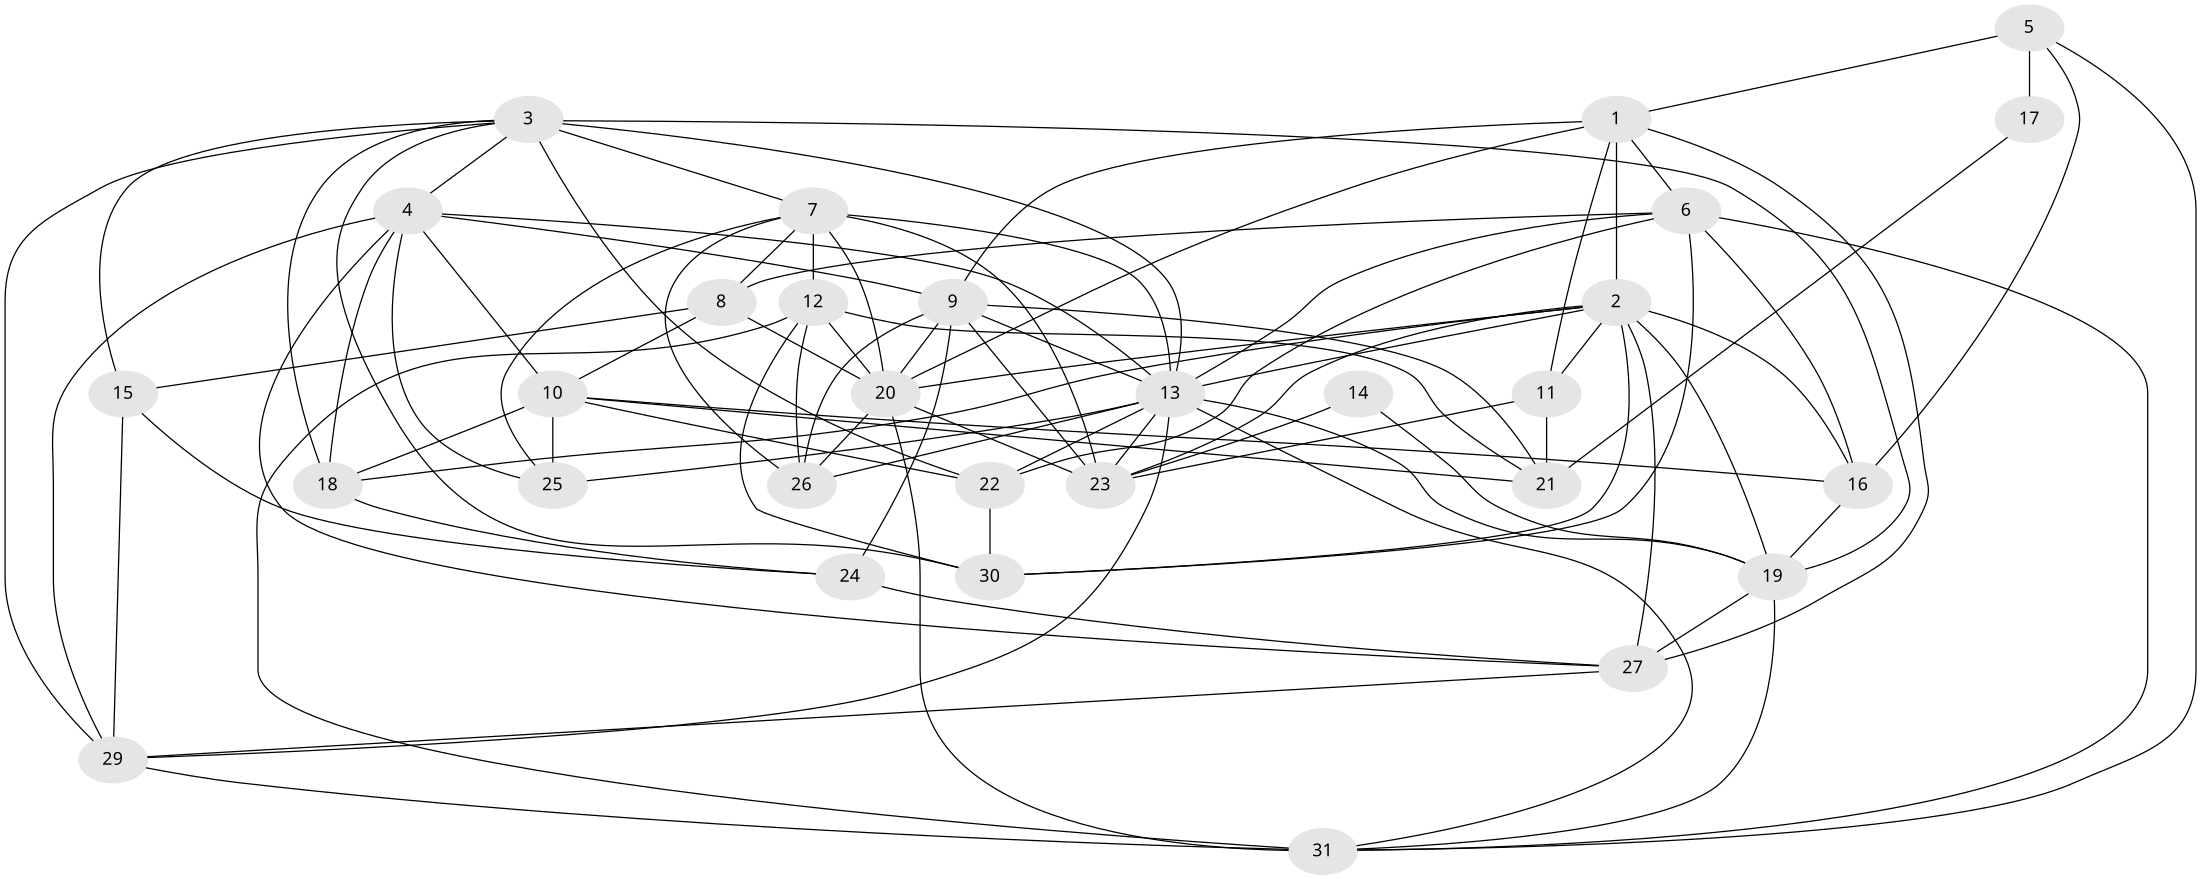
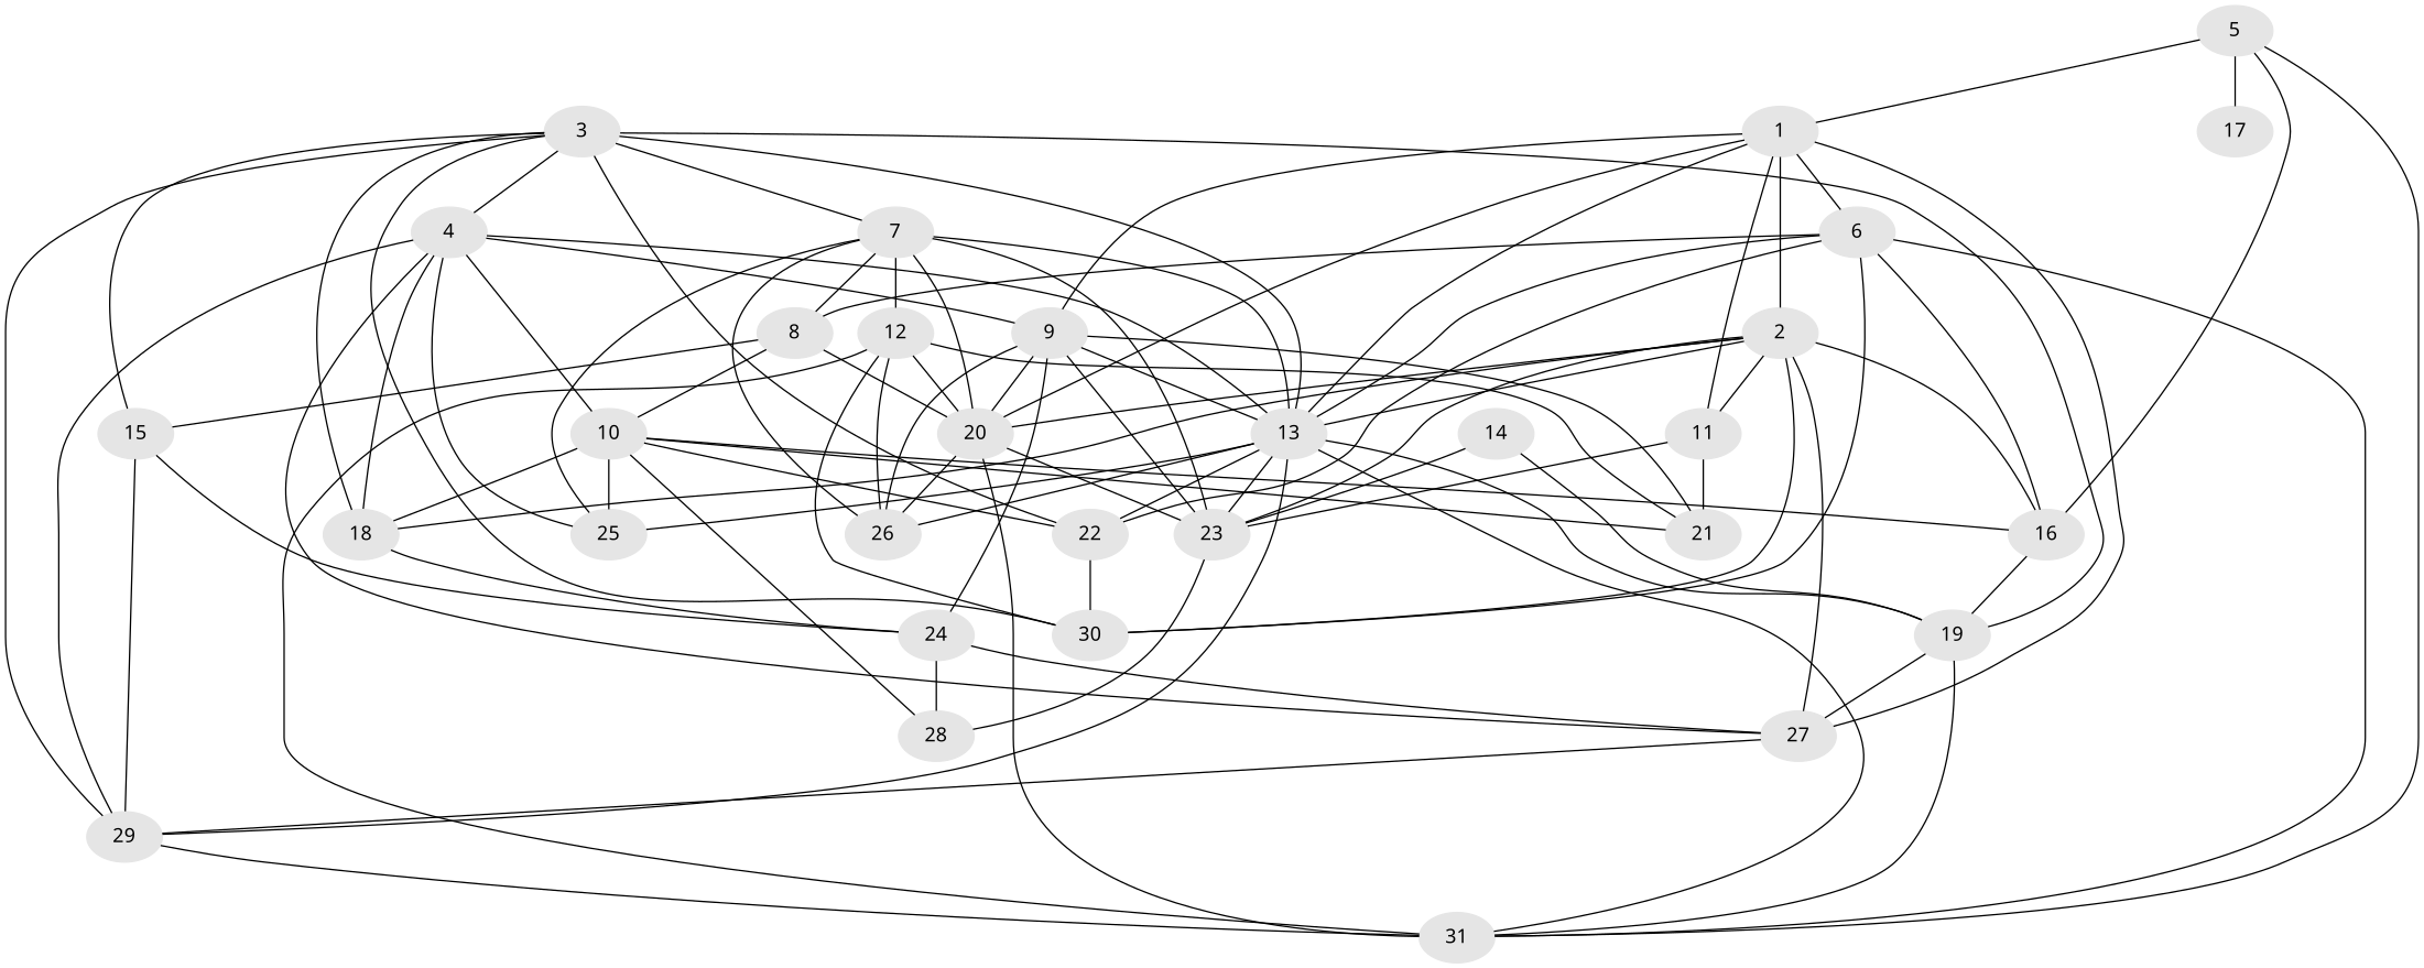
  graph {
    fontname="Noto Sans"
    node [color=gray90 fontname="Noto Sans" style=filled]
    edge [fontname="Noto Sans" weight=1.0]
    1
    2
    6
    9
    11
    13
    20
    27
    16
    18
    19
    23
    30
    22
    31
    8
    26
    21
    24
    29
    25
+   28
    3
    4
    7
    15
    10
    12
    5
    17
    14
    1 -- 2 [weight=2.0]
    1 -- 6
    1 -- 9 [weight=2.0]
    1 -- 11
+   1 -- 13
    1 -- 20
    1 -- 27 [weight=3.0]
    2 -- 11
    2 -- 13
    2 -- 20
    2 -- 27 [weight=2.0]
    2 -- 16
    2 -- 18 [weight=2.0]
-   2 -- 19 [weight=2.0]
    2 -- 23 [weight=2.0]
    2 -- 30
    6 -- 13
    6 -- 16
    6 -- 30
    6 -- 22
    6 -- 31
    6 -- 8
    9 -- 13 [weight=2.0]
    9 -- 20 [weight=2.0]
    9 -- 23
    9 -- 26
    9 -- 21
    9 -- 24
    11 -- 23
    11 -- 21 [weight=2.0]
    13 -- 19
    13 -- 23
    13 -- 22
    13 -- 31
    13 -- 26
    13 -- 29
    13 -- 25 [weight=2.0]
    20 -- 23 [weight=2.0]
    20 -- 31 [weight=2.0]
    20 -- 26
    27 -- 29
    16 -- 19
    18 -- 24
    19 -- 27 [weight=2.0]
    19 -- 31
+   23 -- 28 [weight=2.0]
    22 -- 30
    8 -- 20 [weight=2.0]
    8 -- 15
    8 -- 10 [weight=2.0]
    24 -- 27
+   24 -- 28
    29 -- 31
    3 -- 13 [weight=4.0]
    3 -- 18
    3 -- 19
    3 -- 30 [weight=3.0]
    3 -- 22 [weight=3.0]
    3 -- 29 [weight=2.0]
    3 -- 4 [weight=2.0]
    3 -- 7
    3 -- 15
    4 -- 9
    4 -- 13 [weight=2.0]
    4 -- 27
    4 -- 18 [weight=5.0]
    4 -- 29
    4 -- 25
    4 -- 10
    7 -- 13
    7 -- 20
    7 -- 23
    7 -- 8
    7 -- 26
    7 -- 25
    7 -- 12 [weight=2.0]
    15 -- 24
    15 -- 29
    10 -- 16
    10 -- 18
    10 -- 22 [weight=2.0]
    10 -- 21
    10 -- 25
+   10 -- 28
    12 -- 20
    12 -- 30
    12 -- 31
    12 -- 26
    12 -- 21
    5 -- 1 [weight=2.0]
    5 -- 16
    5 -- 31
    5 -- 17
-   17 -- 21
    14 -- 19
    14 -- 23
  }
